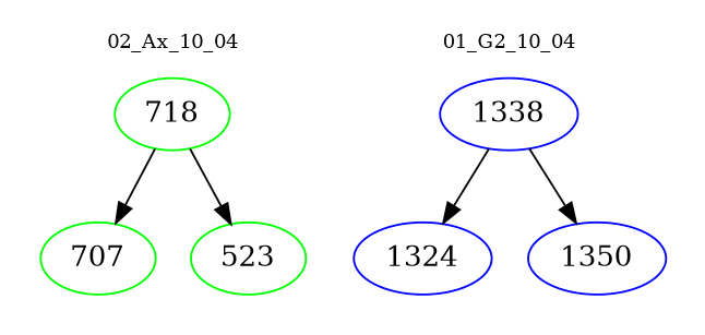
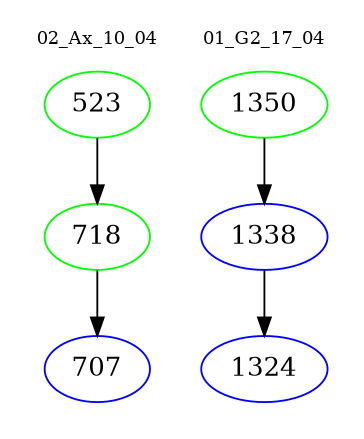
  digraph {
    node [color=green]
    edge [color=black]
    n1 [label=718]
-   n2 [label=707]
+   n2 [color=blue label=707]
    n3 [label=523]
    n4 [color=blue label=1338]
    n5 [color=blue label=1324]
-   n6 [color=blue label=1350]
+   n6 [label=1350]
    subgraph cluster_1 {
      color=white
      fontsize=10
      label="02_Ax_10_04"
      n1
      n2
      n3
    }
    subgraph cluster_2 {
      color=white
      fontsize=10
-     label="01_G2_10_04"
+     label="01_G2_17_04"
      n4
      n5
      n6
    }
    n1 -> n2
-   n1 -> n3
+   n3 -> n1
    n4 -> n5
-   n4 -> n6
+   n6 -> n4
  }
